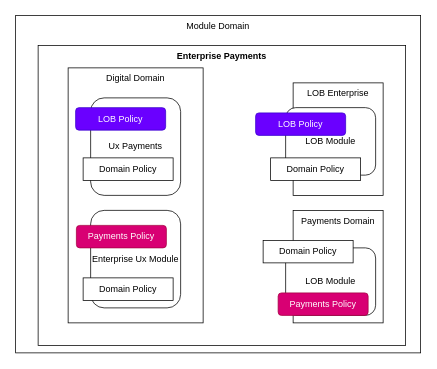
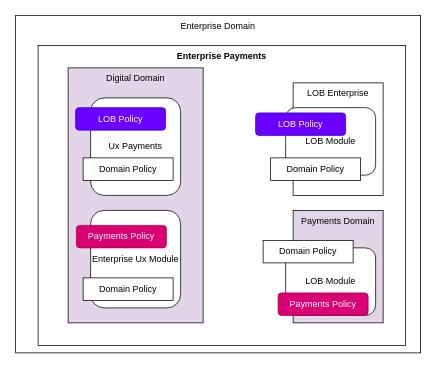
  <mxCell id="0" />
  <mxCell id="1" parent="0" />
- <mxCell id="2" value="Module Domain" style="rounded=0;whiteSpace=wrap;html=1;verticalAlign=top;" vertex="1" parent="1"><mxGeometry x="20" y="20" width="540" height="450" as="geometry" /></mxCell>
+ <mxCell id="2" value="Enterprise Domain" style="rounded=0;whiteSpace=wrap;html=1;verticalAlign=top;" vertex="1" parent="1"><mxGeometry x="20" y="20" width="540" height="450" as="geometry" /></mxCell>
  <mxCell id="3" value="Enterprise Payments" style="rounded=0;whiteSpace=wrap;html=1;fontStyle=1;verticalAlign=top;" vertex="1" parent="1"><mxGeometry x="50" y="60" width="490" height="400" as="geometry" /></mxCell>
  <mxCell id="4" value="LOB Enterprise" style="rounded=0;whiteSpace=wrap;html=1;verticalAlign=top;" vertex="1" parent="1"><mxGeometry x="390" y="110" width="120" height="150" as="geometry" /></mxCell>
  <mxCell id="5" value="LOB Module" style="rounded=1;whiteSpace=wrap;html=1;" vertex="1" parent="1"><mxGeometry x="380" y="143" width="120" height="90" as="geometry" /></mxCell>
- <mxCell id="6" value="Digital Domain" style="rounded=0;whiteSpace=wrap;html=1;verticalAlign=top;" vertex="1" parent="1"><mxGeometry x="90" y="90" width="180" height="340" as="geometry" /></mxCell>
+ <mxCell id="6" value="Digital Domain" style="rounded=0;whiteSpace=wrap;html=1;verticalAlign=top;fillColor=#e1d5e7;" vertex="1" parent="1"><mxGeometry x="90" y="90" width="180" height="340" as="geometry" /></mxCell>
  <mxCell id="7" value="Ux Payments" style="rounded=1;whiteSpace=wrap;html=1;" vertex="1" parent="1"><mxGeometry x="120" y="130" width="120" height="130" as="geometry" /></mxCell>
  <mxCell id="8" value="Domain Policy" style="rounded=0;whiteSpace=wrap;html=1;" vertex="1" parent="1"><mxGeometry x="110" y="210" width="120" height="30" as="geometry" /></mxCell>
- <mxCell id="9" value="Payments Domain" style="rounded=0;whiteSpace=wrap;html=1;verticalAlign=top;" vertex="1" parent="1"><mxGeometry x="390" y="280" width="120" height="150" as="geometry" /></mxCell>
+ <mxCell id="9" value="Payments Domain" style="rounded=0;whiteSpace=wrap;html=1;verticalAlign=top;fillColor=#e1d5e7;" vertex="1" parent="1"><mxGeometry x="390" y="280" width="120" height="150" as="geometry" /></mxCell>
  <mxCell id="10" value="Enterprise Ux Module" style="rounded=1;whiteSpace=wrap;html=1;" vertex="1" parent="1"><mxGeometry x="120" y="280" width="120" height="130" as="geometry" /></mxCell>
  <mxCell id="11" value="Domain Policy" style="rounded=0;whiteSpace=wrap;html=1;" vertex="1" parent="1"><mxGeometry x="110" y="370" width="120" height="30" as="geometry" /></mxCell>
  <mxCell id="12" value="LOB Module" style="rounded=1;whiteSpace=wrap;html=1;" vertex="1" parent="1"><mxGeometry x="380" y="330" width="120" height="90" as="geometry" /></mxCell>
  <mxCell id="13" value="Payments Policy" style="rounded=1;whiteSpace=wrap;html=1;fillColor=#d80073;fontColor=#ffffff;strokeColor=#A50040;" vertex="1" parent="1"><mxGeometry x="370" y="390" width="120" height="30" as="geometry" /></mxCell>
  <mxCell id="14" value="Domain Policy" style="rounded=0;whiteSpace=wrap;html=1;" vertex="1" parent="1"><mxGeometry x="350" y="320" width="120" height="30" as="geometry" /></mxCell>
  <mxCell id="15" value="Domain Policy" style="rounded=0;whiteSpace=wrap;html=1;" vertex="1" parent="1"><mxGeometry x="360" y="210" width="120" height="30" as="geometry" /></mxCell>
  <mxCell id="16" value="Payments Policy" style="rounded=1;whiteSpace=wrap;html=1;fillColor=#d80073;fontColor=#ffffff;strokeColor=#A50040;" vertex="1" parent="1"><mxGeometry x="101" y="300" width="120" height="30" as="geometry" /></mxCell>
  <mxCell id="17" value="LOB Policy" style="rounded=1;whiteSpace=wrap;html=1;fillColor=#6a00ff;fontColor=#ffffff;strokeColor=#3700CC;" vertex="1" parent="1"><mxGeometry x="340" y="150" width="120" height="30" as="geometry" /></mxCell>
  <mxCell id="18" value="LOB Policy" style="rounded=1;whiteSpace=wrap;html=1;fillColor=#6a00ff;fontColor=#ffffff;strokeColor=#3700CC;" vertex="1" parent="1"><mxGeometry x="100" y="143" width="120" height="30" as="geometry" /></mxCell>
